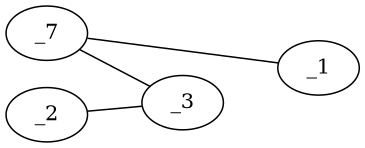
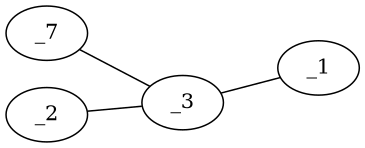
  graph {
    rankdir=LR
    n1 [label=_7 x=0.482021 y=2.99894]
    _1 [x=1.11454 y=1.25153]
    _3 [x=2.27375 y=1.5464]
    _2 [x=0.645168 y=1.60863]
-   n1 -- _1
+   _3 -- _1
    n1 -- _3
    _2 -- _3
  }
